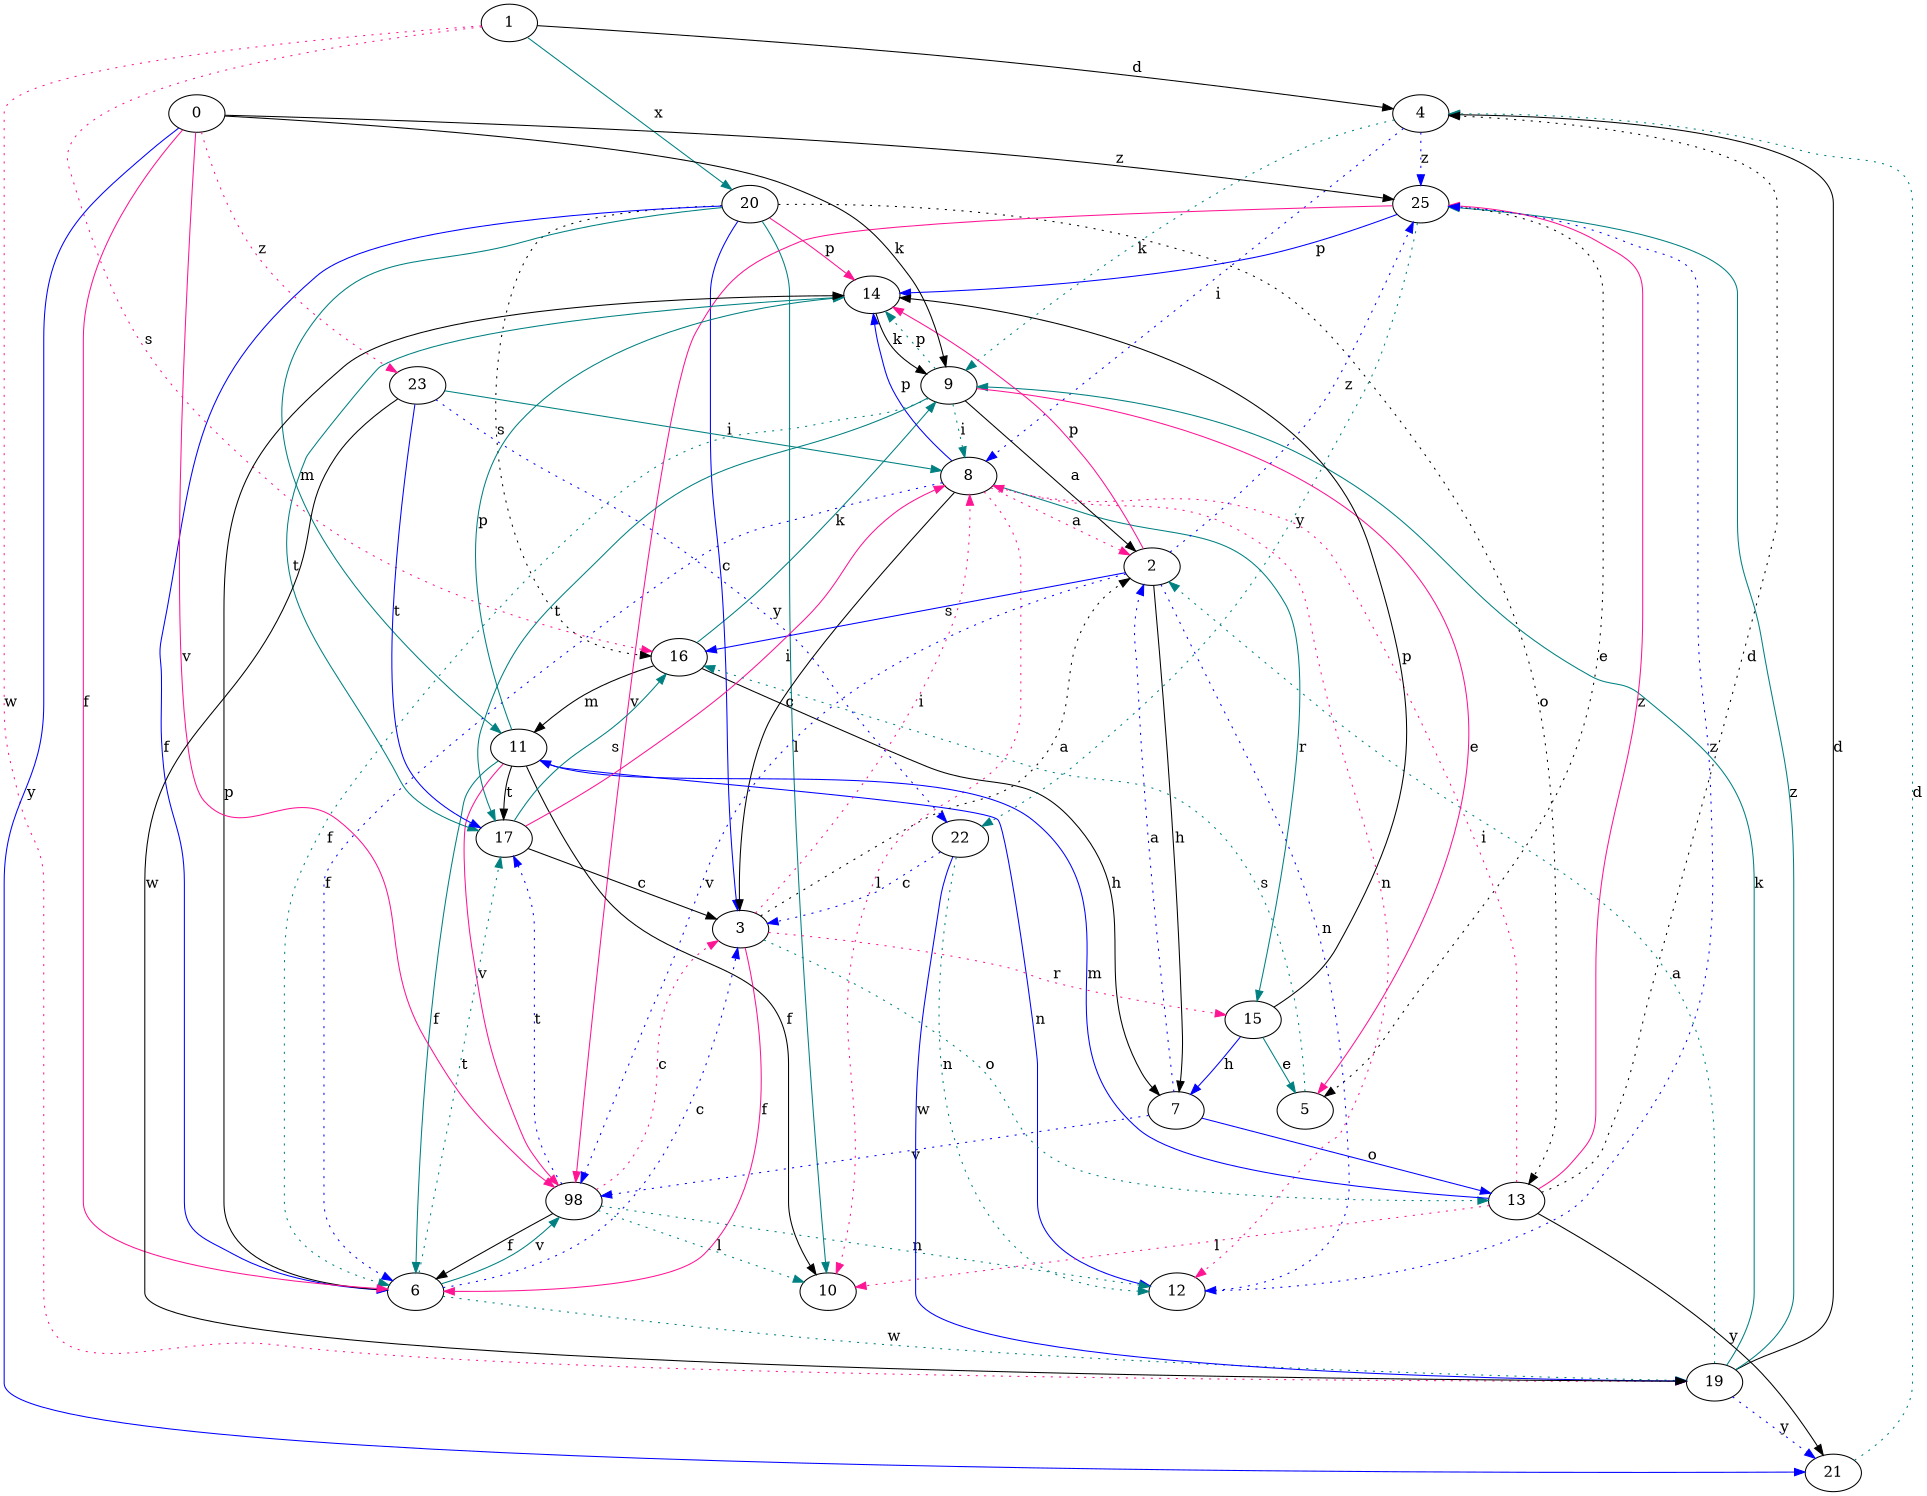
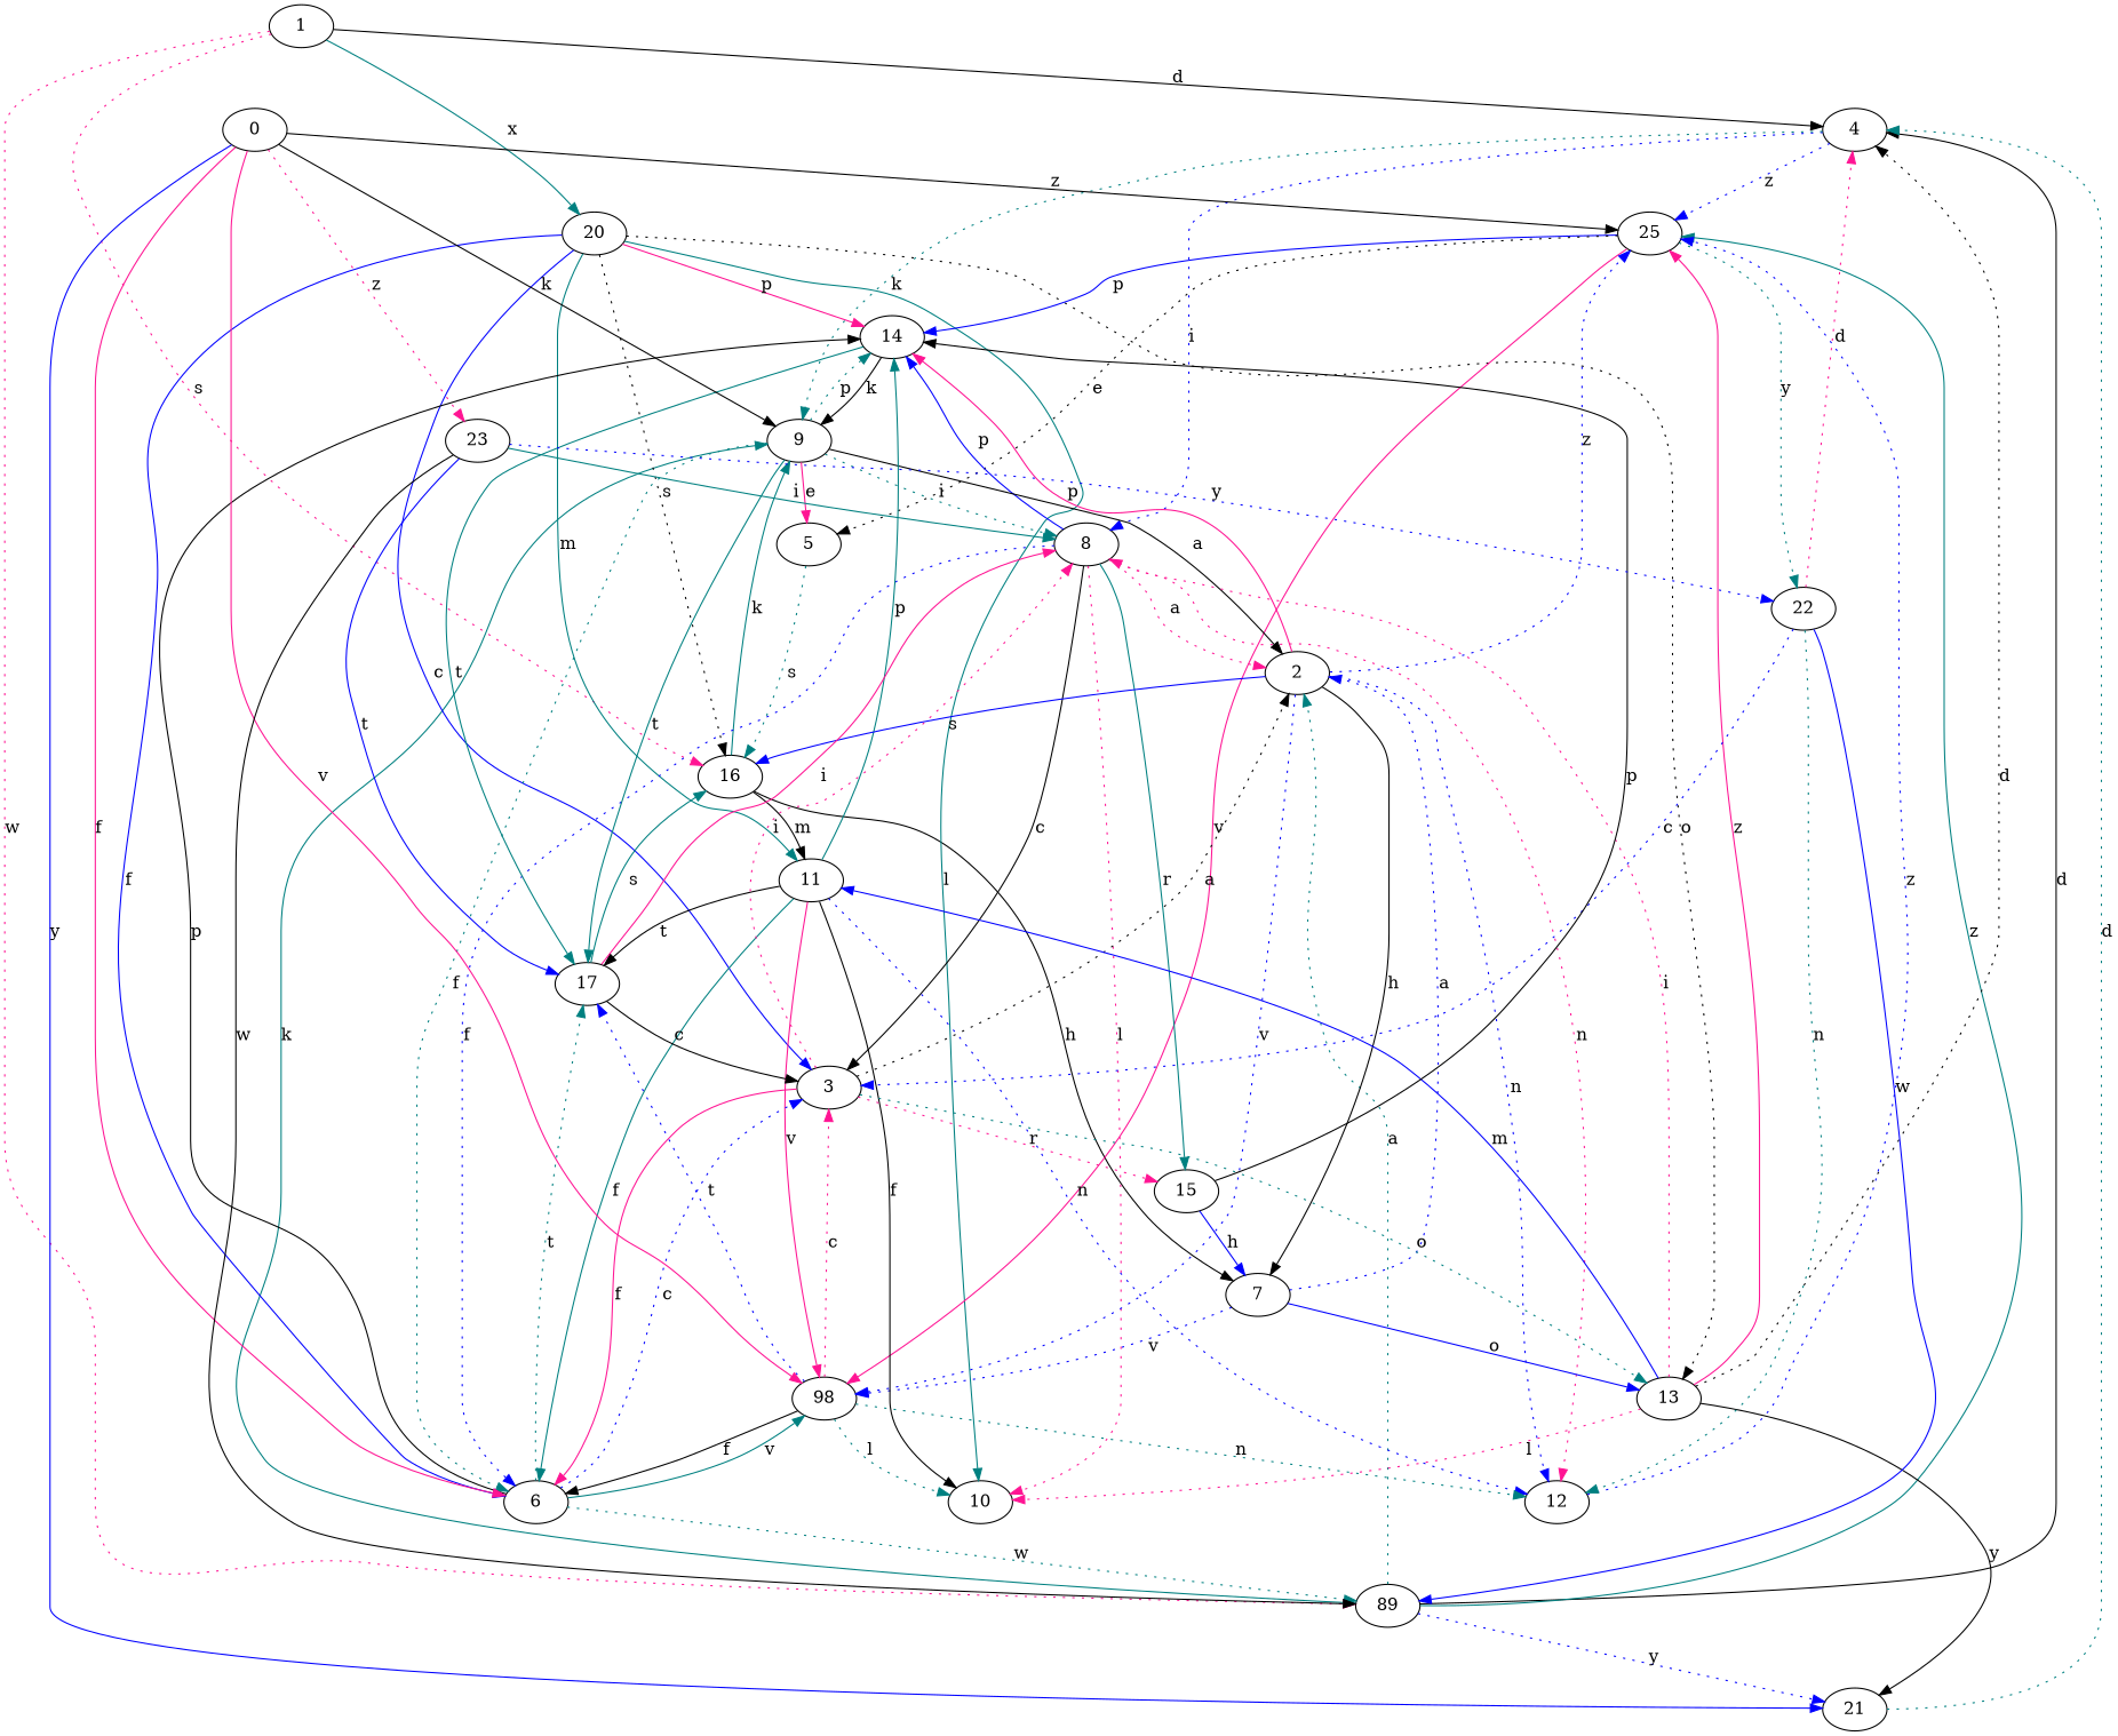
  strict digraph {
    edge [color=teal style=solid]
    1
    4
    16
-   19
+   19 [label=89]
    20
    25
    8
    9
    7
    11
    2
    21
    14
    3
    6
    13
    10
    12
    n19 [label=98]
    17
    5
    22
    15
    0
    23
    1 -> 4 [color=black label=d]
    1 -> 16 [color=deeppink label=s style=dotted]
    1 -> 19 [color=deeppink label=w style=dotted]
    1 -> 20 [label=x]
    4 -> 25 [color=blue label=z style=dotted]
    4 -> 8 [color=blue label=i style=dotted]
    4 -> 9 [label=k style=dotted]
    16 -> 9 [label=k]
    16 -> 7 [color=black label=h]
    16 -> 11 [color=black label=m]
    19 -> 4 [color=black label=d]
    19 -> 25 [label=z]
    19 -> 9 [label=k]
    19 -> 2 [label=a style=dotted]
    19 -> 21 [color=blue label=y style=dotted]
    20 -> 16 [color=black label=s style=dotted]
    20 -> 11 [label=m]
    20 -> 14 [color=deeppink label=p]
    20 -> 3 [color=blue label=c]
    20 -> 6 [color=blue label=f]
    20 -> 13 [color=black label=o style=dotted]
    20 -> 10 [label=l]
    25 -> 14 [color=blue label=p]
    25 -> n19 [color=deeppink label=v]
    25 -> 5 [color=black label=e style=dotted]
    25 -> 22 [label=y style=dotted]
    8 -> 2 [color=deeppink label=a style=dotted]
    8 -> 14 [color=blue label=p]
    8 -> 3 [color=black label=c]
    8 -> 6 [color=blue label=f style=dotted]
    8 -> 10 [color=deeppink label=l style=dotted]
    8 -> 12 [color=deeppink label=n style=dotted]
    8 -> 15 [label=r]
    9 -> 8 [label=i style=dotted]
    9 -> 2 [color=black label=a]
    9 -> 14 [label=p style=dotted]
    9 -> 6 [label=f style=dotted]
    9 -> 17 [label=t]
    9 -> 5 [color=deeppink label=e]
    7 -> 2 [color=blue label=a style=dotted]
    7 -> 13 [color=blue label=o]
    7 -> n19 [color=blue label=v style=dotted]
    11 -> 14 [label=p]
    11 -> 6 [label=f]
    11 -> 10 [color=black label=f]
-   11 -> 12 [color=blue label=n]
+   11 -> 12 [color=blue label=n style=dotted]
    11 -> n19 [color=deeppink label=v]
    11 -> 17 [color=black label=t]
    2 -> 16 [color=blue label=s]
    2 -> 25 [color=blue label=z style=dotted]
    2 -> 7 [color=black label=h]
    2 -> 14 [color=deeppink label=p]
    2 -> 12 [color=blue label=n style=dotted]
    2 -> n19 [color=blue label=v style=dotted]
    21 -> 4 [label=d style=dotted]
    14 -> 9 [color=black label=k]
    14 -> 17 [label=t]
    3 -> 8 [color=deeppink label=i style=dotted]
    3 -> 2 [color=black label=a style=dotted]
    3 -> 6 [color=deeppink label=f]
    3 -> 13 [label=o style=dotted]
    3 -> 15 [color=deeppink label=r style=dotted]
    6 -> 19 [label=w style=dotted]
    6 -> 14 [color=black label=p]
    6 -> 3 [color=blue label=c style=dotted]
    6 -> n19 [label=v]
    6 -> 17 [label=t style=dotted]
    13 -> 4 [color=black label=d style=dotted]
    13 -> 25 [color=deeppink label=z]
    13 -> 8 [color=deeppink label=i style=dotted]
    13 -> 11 [color=blue label=m]
    13 -> 21 [color=black label=y]
    13 -> 10 [color=deeppink label=l style=dotted]
    12 -> 25 [color=blue label=z style=dotted]
    n19 -> 3 [color=deeppink label=c style=dotted]
    n19 -> 6 [color=black label=f]
    n19 -> 10 [label=l style=dotted]
    n19 -> 12 [label=n style=dotted]
    n19 -> 17 [color=blue label=t style=dotted]
    17 -> 16 [label=s]
    17 -> 8 [color=deeppink label=i]
    17 -> 3 [color=black label=c]
    5 -> 16 [label=s style=dotted]
+   22 -> 4 [color=deeppink label=d style=dotted]
    22 -> 19 [color=blue label=w]
    22 -> 3 [color=blue label=c style=dotted]
    22 -> 12 [label=n style=dotted]
    15 -> 7 [color=blue label=h]
    15 -> 14 [color=black label=p]
-   15 -> 5 [label=e]
    0 -> 25 [color=black label=z]
    0 -> 9 [color=black label=k]
    0 -> 21 [color=blue label=y]
    0 -> 6 [color=deeppink label=f]
    0 -> n19 [color=deeppink label=v]
    0 -> 23 [color=deeppink label=z style=dotted]
    23 -> 19 [color=black label=w]
    23 -> 8 [label=i]
    23 -> 17 [color=blue label=t]
    23 -> 22 [color=blue label=y style=dotted]
  }
